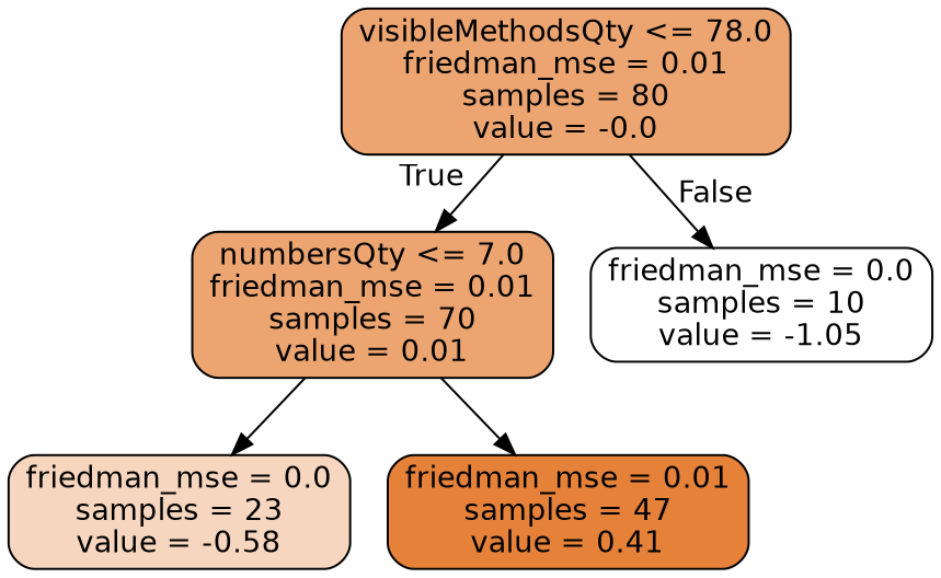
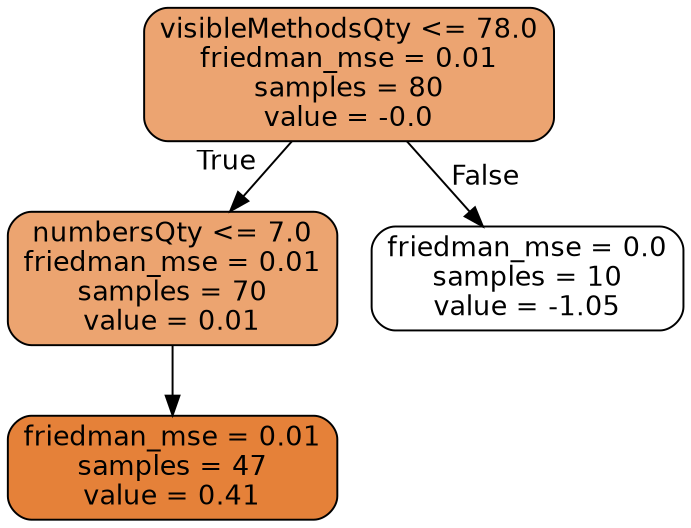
  digraph {
    node [color=black fontname=helvetica shape=box style="filled, rounded"]
    edge [fontname=helvetica]
    n1 [fillcolor="#eca471" label="visibleMethodsQty <= 78.0\nfriedman_mse = 0.01\nsamples = 80\nvalue = -0.0"]
    n2 [fillcolor="#eca470" label="numbersQty <= 7.0\nfriedman_mse = 0.01\nsamples = 70\nvalue = 0.01"]
    n3 [fillcolor="#ffffff" label="friedman_mse = 0.0\nsamples = 10\nvalue = -1.05"]
-   n4 [fillcolor="#f7d6bf" label="friedman_mse = 0.0\nsamples = 23\nvalue = -0.58"]
    n5 [fillcolor="#e58139" label="friedman_mse = 0.01\nsamples = 47\nvalue = 0.41"]
    n1 -> n2 [headlabel=True labelangle=45 labeldistance=2.5]
    n1 -> n3 [headlabel=False labelangle=-45 labeldistance=2.5]
-   n2 -> n4
    n2 -> n5
  }
